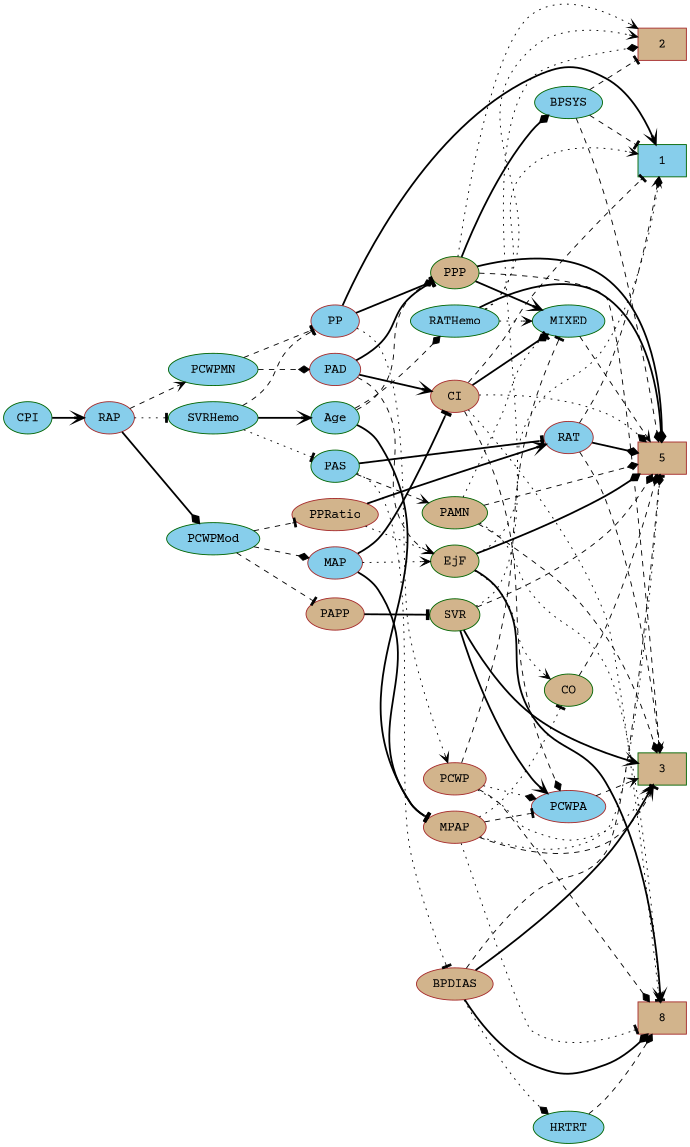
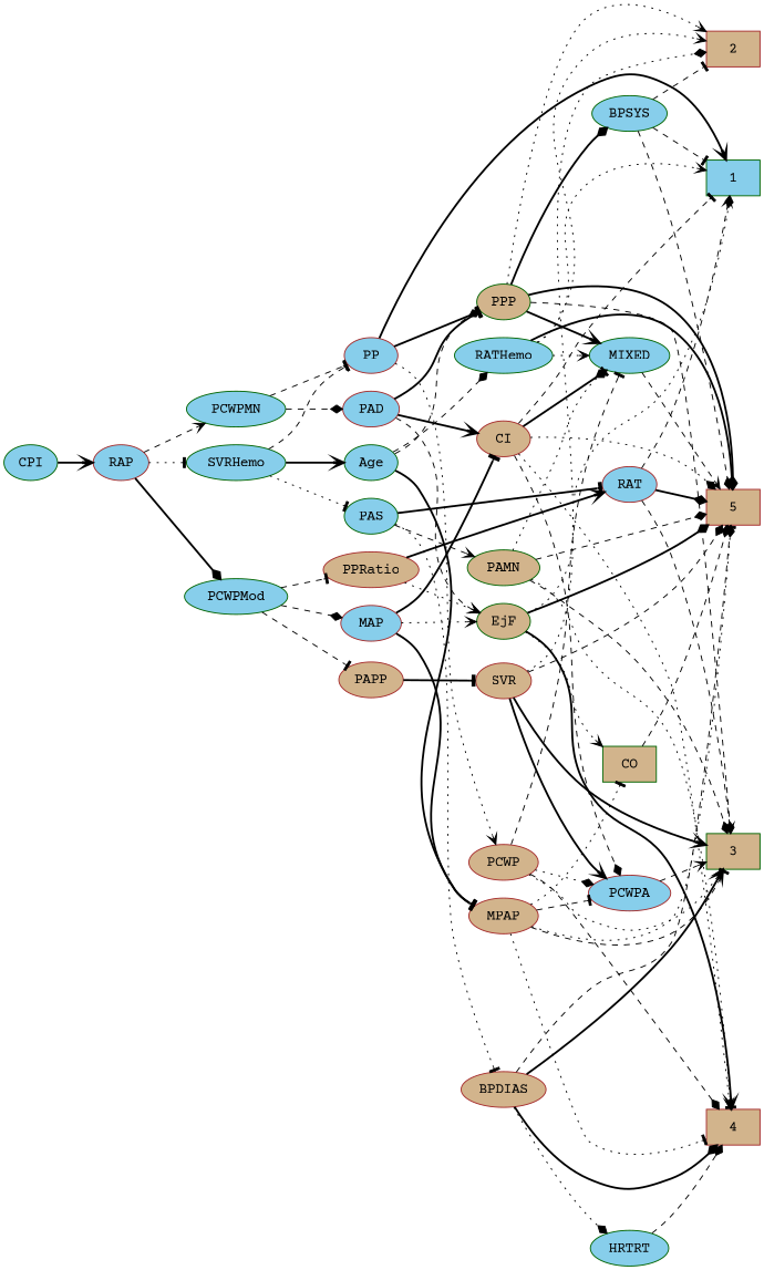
  strict digraph {
    fontname="Courier Prime"
    rankdir=LR
    node [color=darkgreen fillcolor=skyblue fontname="Courier Prime" style=filled]
    edge [arrowhead=diamond fontname="Courier Prime" style=dashed]
    1 [height=0.5 shape=box width=0.75]
    2 [color=brown fillcolor=tan height=0.5 shape=box width=0.75]
    3 [fillcolor=tan height=0.5 shape=box width=0.75]
-   4 [color=brown fillcolor=tan height=0.5 shape=box width=0.75 label=8]
+   4 [color=brown fillcolor=tan height=0.5 shape=box width=0.75]
    5 [color=brown fillcolor=tan height=0.5 shape=box width=0.75]
    Age [height=0.5 width=0.75]
    MPAP [color=brown fillcolor=tan height=0.5 width=0.97491]
    RATHemo [height=0.5 width=1.3721]
    PPP [fillcolor=tan height=0.5 width=0.75]
    PCWPA [color=brown height=0.5 width=1.1555]
-   CO [fillcolor=tan height=0.5 width=0.75]
+   CO [fillcolor=tan height=0.5 width=0.75 shape=box]
    MIXED [height=0.5 width=1.1193]
    BPSYS [height=0.5 width=1.0471]
    EjF [fillcolor=tan height=0.5 width=0.75]
    RAP [color=brown height=0.5 width=0.77632]
    PCWPMod [height=0.5 width=1.4443]
    PCWPMN [height=0.5 width=1.3902]
    SVRHemo [height=0.5 width=1.3902]
    MAP [color=brown height=0.5 width=0.84854]
    PPRatio [color=brown fillcolor=tan height=0.5 width=1.1013]
    PAPP [color=brown fillcolor=tan height=0.5 width=0.88464]
    PAD [color=brown height=0.5 width=0.79437]
    PP [color=brown height=0.5 width=0.75]
    PAS [height=0.5 width=0.75]
    CI [color=brown fillcolor=tan height=0.5 width=0.75]
    RAT [color=brown height=0.5 width=0.75827]
-   SVR [fillcolor=tan height=0.5 width=0.77632]
+   SVR [color=brown fillcolor=tan height=0.5 width=0.77632]
    PCWP [color=brown fillcolor=tan height=0.5 width=0.97491]
    PAMN [fillcolor=tan height=0.5 width=1.011]
    BPDIAS [color=brown fillcolor=tan height=0.5 width=1.1735]
    HRTRT [height=0.5 width=1.1013]
    CPI [height=0.5 width=0.75]
    Age -> MPAP [arrowhead=tee style=bold]
    Age -> RATHemo
    Age -> PPP
    MPAP -> 3 [arrowhead=tee]
    MPAP -> 4 [arrowhead=tee style=dotted]
    MPAP -> 5 [style=dotted]
    MPAP -> PCWPA [arrowhead=tee]
    MPAP -> CO [arrowhead=tee style=dotted]
    RATHemo -> 1 [arrowhead=vee style=dotted]
    RATHemo -> 2 [arrowhead=vee style=dotted]
    RATHemo -> 5 [style=bold]
    RATHemo -> MIXED [arrowhead=vee style=dotted]
    PPP -> 2 [arrowhead=vee style=dotted]
    PPP -> 3
    PPP -> 5 [style=bold]
    PPP -> MIXED [arrowhead=vee style=bold]
    PPP -> BPSYS [style=bold]
    PCWPA -> 3 [arrowhead=vee]
    CO -> 5
    MIXED -> 5 [arrowhead=vee]
    BPSYS -> 1 [arrowhead=tee]
    BPSYS -> 2 [arrowhead=tee]
    BPSYS -> 5
    EjF -> 1 [style=dotted]
    EjF -> 4 [arrowhead=vee style=bold]
    EjF -> 5 [style=bold]
    EjF -> CO [arrowhead=vee style=dotted]
    RAP -> PCWPMod [style=bold]
    RAP -> PCWPMN [arrowhead=vee]
    RAP -> SVRHemo [arrowhead=tee style=dotted]
    PCWPMod -> MAP
    PCWPMod -> PPRatio [arrowhead=tee]
    PCWPMod -> PAPP [arrowhead=tee]
    PCWPMN -> PAD
    PCWPMN -> PP [arrowhead=tee]
    SVRHemo -> Age [arrowhead=vee style=bold]
    SVRHemo -> PP [arrowhead=tee]
    SVRHemo -> PAS [arrowhead=tee style=dotted]
    MAP -> MPAP [arrowhead=tee style=bold]
    MAP -> EjF [arrowhead=vee style=dotted]
    MAP -> CI [arrowhead=tee style=bold]
    PPRatio -> EjF [arrowhead=vee style=dotted]
    PPRatio -> RAT [arrowhead=vee style=bold]
    PAPP -> SVR [arrowhead=tee style=bold]
    PAD -> PPP [arrowhead=tee style=bold]
    PAD -> EjF [arrowhead=vee]
    PAD -> CI [arrowhead=vee style=bold]
    PP -> 1 [arrowhead=vee style=bold]
    PP -> PPP [arrowhead=tee style=bold]
    PP -> PCWP [arrowhead=vee style=dotted]
    PAS -> RAT [arrowhead=tee style=bold]
    PAS -> PAMN [arrowhead=vee]
    PAS -> BPDIAS [arrowhead=tee style=dotted]
    CI -> 1 [arrowhead=tee]
    CI -> 4 [arrowhead=vee style=dotted]
    CI -> 5 [style=dotted]
    CI -> PCWPA
    CI -> MIXED [style=bold]
    RAT -> 1 [arrowhead=vee]
    RAT -> 3 [arrowhead=vee]
    RAT -> 5 [style=bold]
    SVR -> 2 [style=dotted]
    SVR -> 3 [arrowhead=vee style=bold]
    SVR -> 5
    SVR -> PCWPA [arrowhead=vee style=bold]
    PCWP -> 3 [arrowhead=vee style=dotted]
    PCWP -> 4
    PCWP -> PCWPA [style=dotted]
    PCWP -> MIXED [arrowhead=tee]
    PAMN -> 3
    PAMN -> 4 [arrowhead=tee style=dotted]
    PAMN -> 5
    PAMN -> MIXED [arrowhead=tee style=dotted]
    BPDIAS -> 3 [arrowhead=vee style=bold]
    BPDIAS -> 4 [style=bold]
    BPDIAS -> 5 [arrowhead=tee]
    BPDIAS -> HRTRT [style=dotted]
    HRTRT -> 4
    CPI -> RAP [arrowhead=vee style=bold]
  }
